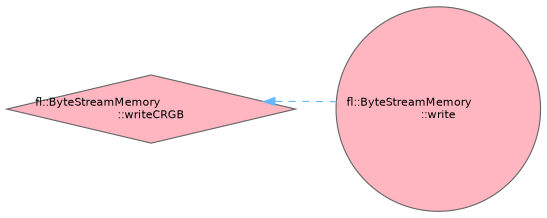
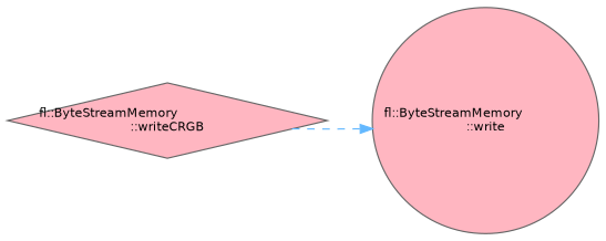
  digraph {
    rankdir=LR
    node [fillcolor=lightpink fontname=Helvetica fontsize=10 style=filled]
    n1 [color=gray40 fontcolor=black height=0.2 label="fl::ByteStreamMemory\l::writeCRGB" shape=diamond width=0.4]
    n2 [color=grey40 height=0.2 label="fl::ByteStreamMemory\l::write" shape=circle width=0.4]
-   n2 -> n1 [color=steelblue1 fontname=Helvetica fontsize=10 labelfontname=Helvetica labelfontsize=10 style=dashed]
+   n1 -> n2 [color=steelblue1 fontname=Helvetica fontsize=10 labelfontname=Helvetica labelfontsize=10 style=dashed]
  }
